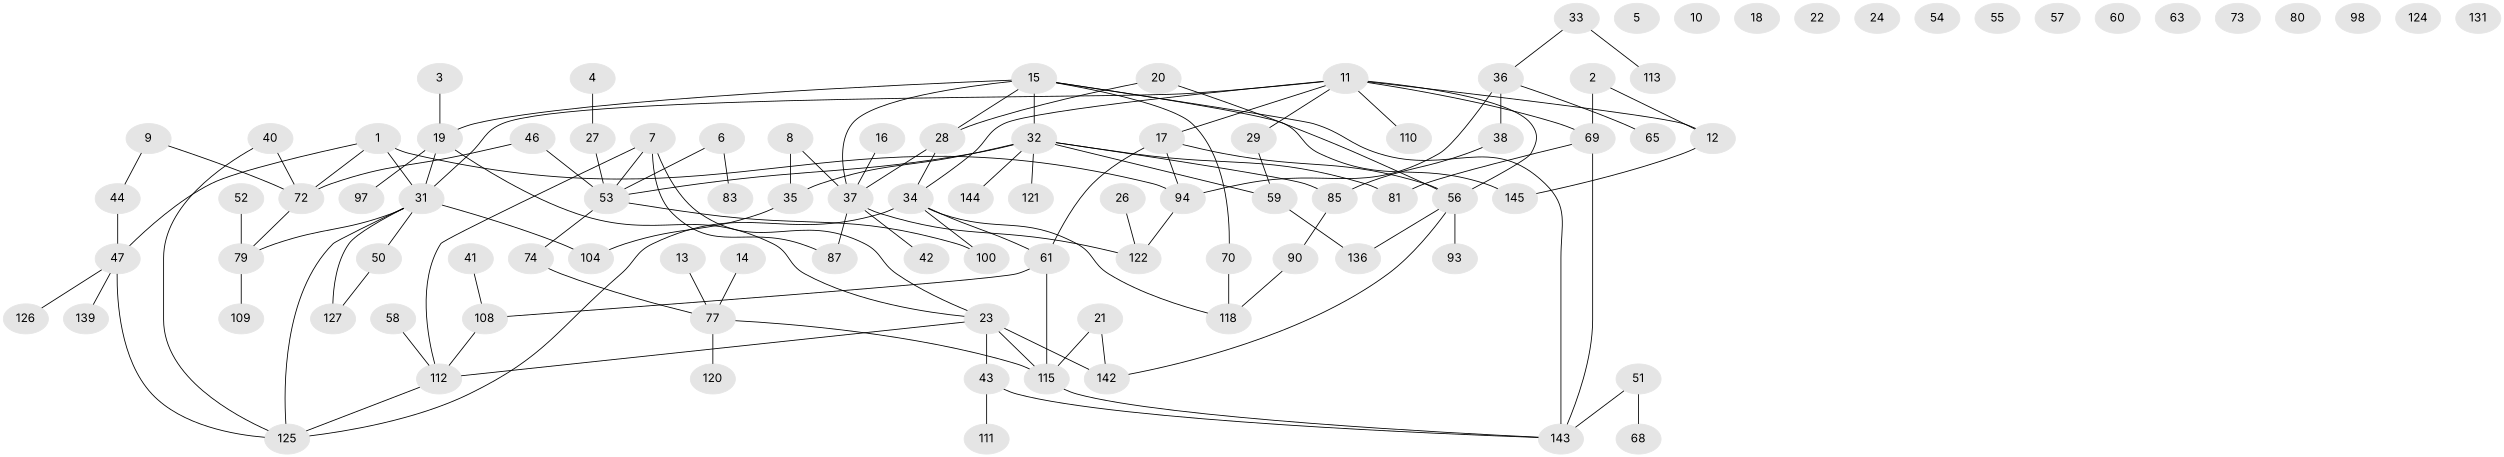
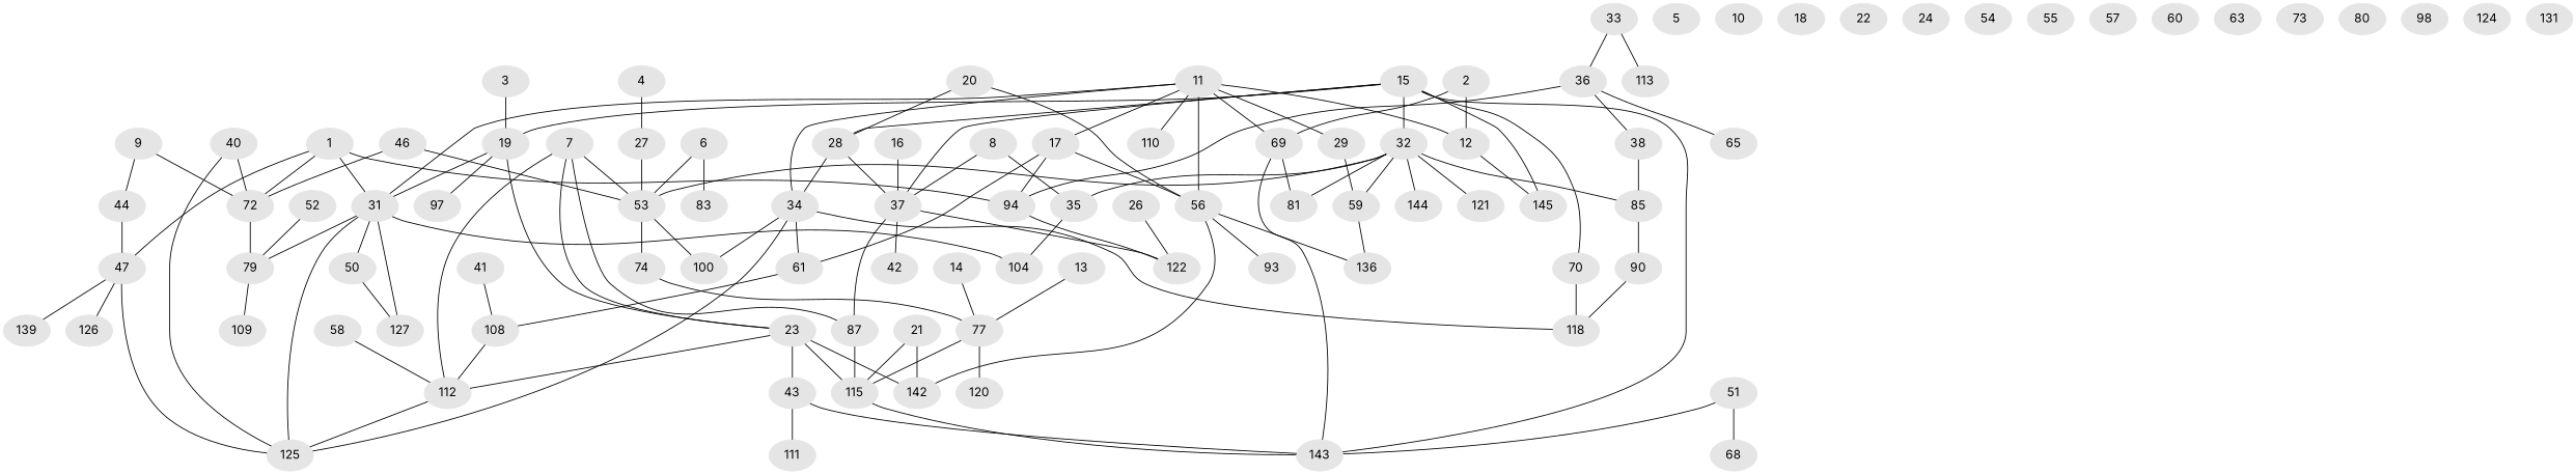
  graph {
    fontname=Inter
    node [color=gray90 fontname=Inter style=filled]
    edge [fontname=Inter]
    1 [super="+116"]
    31 [super="+39"]
    47 [super="+134"]
    72 [super="+132"]
    94 [super="+102"]
    50 [super="+67"]
    79 [super="+88"]
    104
    125
    127
    126
    139
    122
    12 [super="+95"]
    145
    2
    69 [super="+101"]
    143
    81
    19 [super="+117"]
    23 [super="+49"]
    97
    3
    4 [super="+62"]
    27 [super="+96"]
    53 [super="+114"]
    5 [super="+107"]
    6 [super="+89"]
    83
    100
    74 [super="+78"]
    112 [super="+133"]
    115 [super="+130"]
    142
    43 [super="+86"]
    7
    87 [super="+128"]
    8 [super="+30"]
    35 [super="+45"]
    37 [super="+92"]
    42
    9 [super="+123"]
    44
    10
    11 [super="+66"]
    17 [super="+82"]
    29
    34 [super="+84"]
    56 [super="+106"]
    110
    61
    59 [super="+105"]
    118 [super="+140"]
    93
    136
    13 [super="+25"]
    77 [super="+135"]
    120 [super="+141"]
    14
    15 [super="+71"]
    28 [super="+137"]
    32 [super="+76"]
    70
    85
    121
    144
    16
    108 [super="+119"]
    18
    20 [super="+48"]
    21
    22
    111
    24
    26
    109
    90 [super="+91"]
    36 [super="+103"]
    38 [super="+138"]
    65
    33
    113
    40 [super="+99"]
    41
    46
    51 [super="+75"]
    68
    52 [super="+64"]
    54
    55
    57
    58
    60
    63
    73
    80
    98
    124
    131
    1 -- 31
    1 -- 47
    1 -- 72
    1 -- 94
    31 -- 50
    31 -- 79
    31 -- 104
    31 -- 125
    31 -- 127
    47 -- 125
    47 -- 126
    47 -- 139
    72 -- 79 [weight=2]
    94 -- 122
    50 -- 127
    79 -- 109
    12 -- 145
    2 -- 12
    2 -- 69
    69 -- 143
    69 -- 81
    19 -- 31
    19 -- 23
    19 -- 97
    23 -- 112
    23 -- 115 [weight=2]
    23 -- 142
    23 -- 43
    3 -- 19
    4 -- 27
    27 -- 53
    53 -- 100
    53 -- 74
    6 -- 53
    6 -- 83
    74 -- 77
    112 -- 125
    115 -- 143
    43 -- 143
    43 -- 111
    7 -- 23
    7 -- 53
    7 -- 112
    7 -- 87
-   61 -- 115 [weight=2]
+   87 -- 115 [weight=2]
    8 -- 35
    8 -- 37
    35 -- 104
    37 -- 122
    37 -- 87
    37 -- 42
    9 -- 72
    9 -- 44
    44 -- 47
    11 -- 31
    11 -- 12
    11 -- 69
    11 -- 17
    11 -- 29
    11 -- 34
    11 -- 56
    11 -- 110
    17 -- 94
    17 -- 56
    17 -- 61
    29 -- 59
    34 -- 125
    34 -- 100
    34 -- 61
    34 -- 118
    56 -- 142
    56 -- 93
    56 -- 136
    61 -- 108
    59 -- 136
    13 -- 77
    77 -- 115
    77 -- 120
    14 -- 77
    15 -- 145
    15 -- 143
    15 -- 19
    15 -- 37
    15 -- 28
    15 -- 32
    15 -- 70
    28 -- 37
    28 -- 34
    32 -- 81
    32 -- 53
    32 -- 35 [weight=2]
    32 -- 59
    32 -- 85
    32 -- 121
    32 -- 144
    70 -- 118
    85 -- 90
    16 -- 37
    108 -- 112
    20 -- 56
    20 -- 28
    21 -- 115
    21 -- 142
    26 -- 122
    90 -- 118
    36 -- 94 [weight=2]
    36 -- 38
    36 -- 65
    38 -- 85
    33 -- 36
    33 -- 113
    40 -- 72
    40 -- 125
    41 -- 108
    46 -- 72
    46 -- 53
    51 -- 143
    51 -- 68
    52 -- 79 [weight=2]
    58 -- 112
  }
